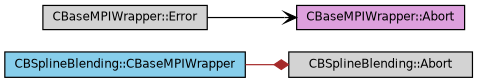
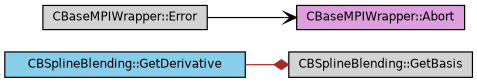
  digraph {
    rankdir=LR
    node [color=black fillcolor=lightgrey fontname=Helvetica fontsize=10 shape=record style=filled]
    edge [fontname=Helvetica fontsize=10 labelfontname=Helvetica labelfontsize=10 style=solid]
-   n1 [fillcolor=skyblue fontcolor=black height=0.2 label="CBSplineBlending::CBaseMPIWrapper" width=0.4]
-   n2 [height=0.2 label="CBSplineBlending::Abort" width=0.4]
+   n1 [fillcolor=skyblue fontcolor=black height=0.2 label="CBSplineBlending::GetDerivative" width=0.4]
+   n2 [height=0.2 label="CBSplineBlending::GetBasis" width=0.4]
    n3 [height=0.2 label="CBaseMPIWrapper::Error" width=0.4]
    n4 [fillcolor=plum height=0.2 label="CBaseMPIWrapper::Abort" width=0.4]
    n1 -> n2 [arrowhead=diamond color=brown]
    n3 -> n4 [arrowhead=vee color=black]
  }
